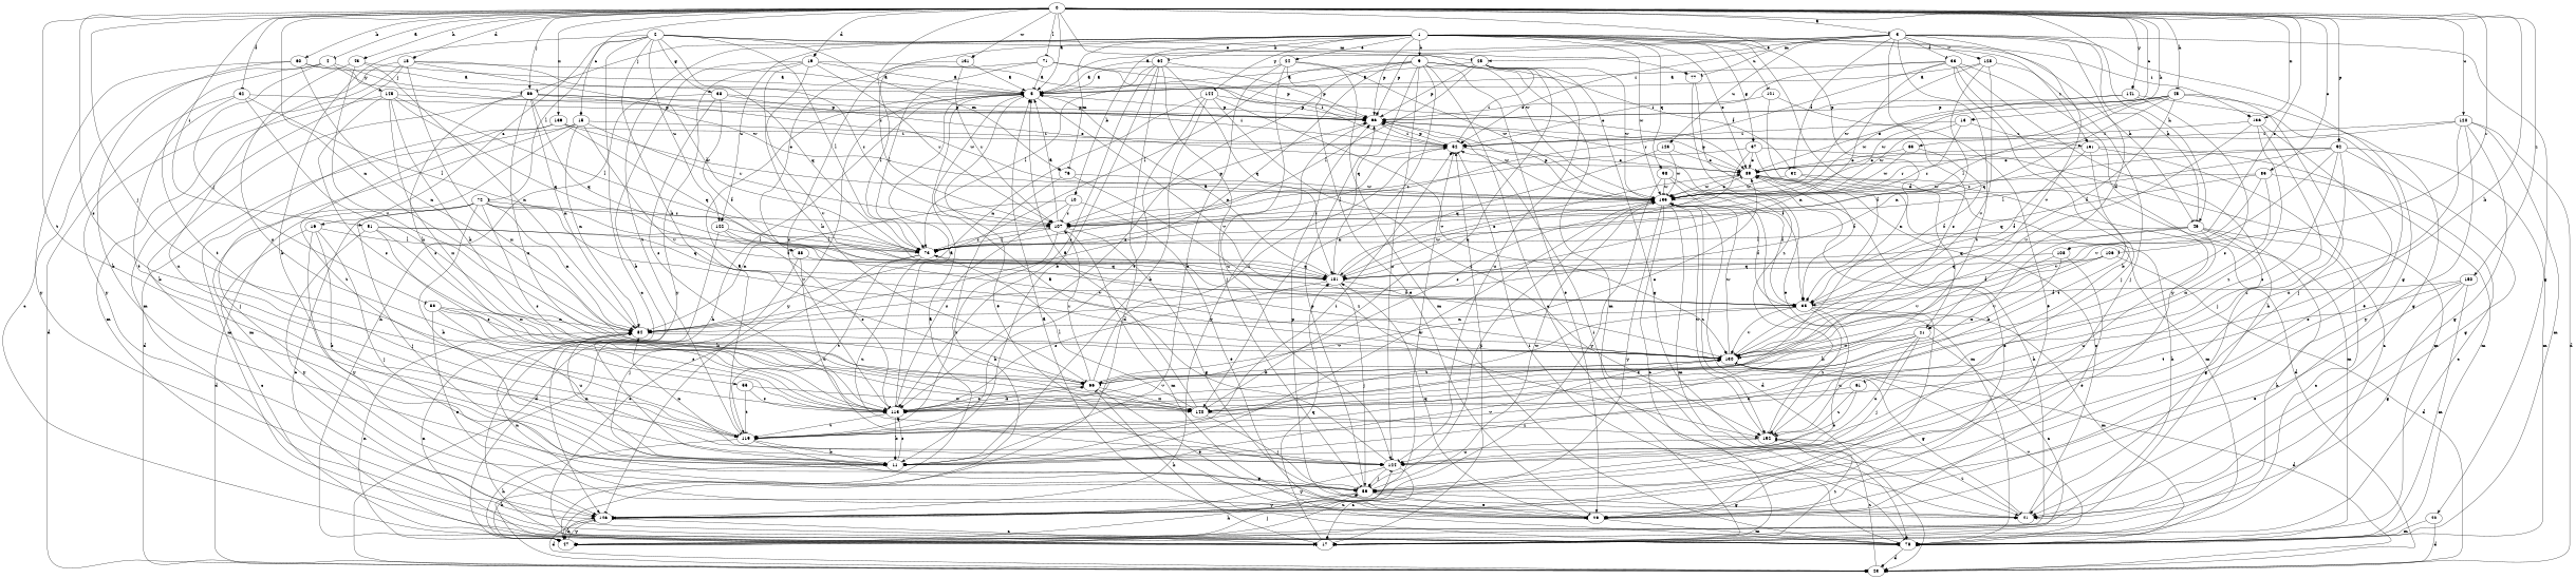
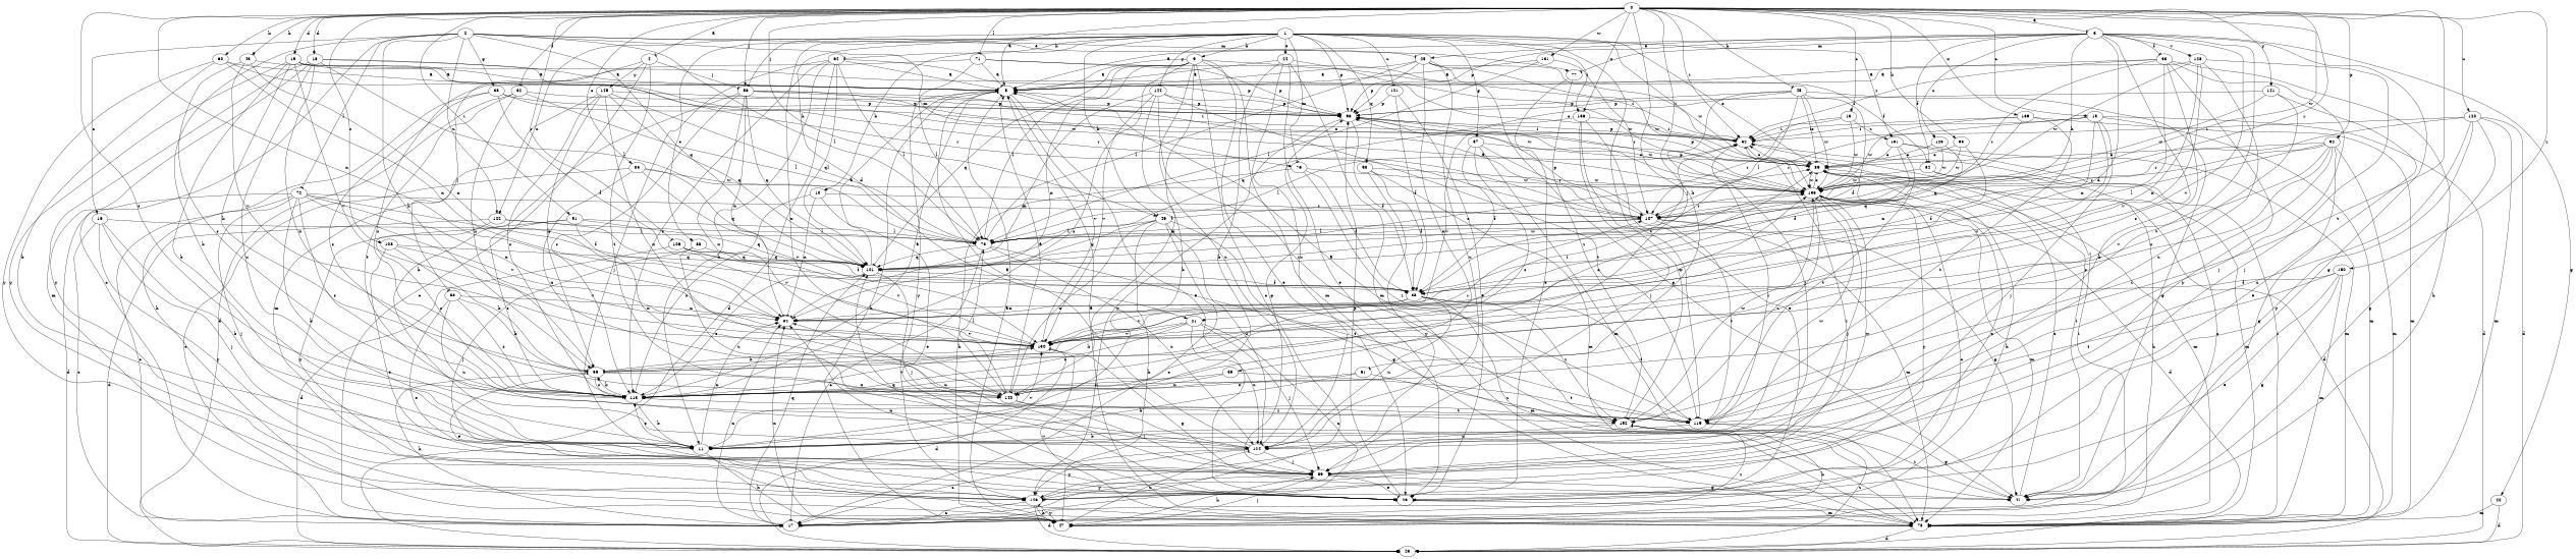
  strict digraph {
    edge [arrowhead=normal]
    0
    3
    4
    5
    13
    15
    18
    19
    32
    43
    45
    46
    51
    52
    55
    56
    60
    61
    63
    71
    84
    85
    92
    106
    107
    108
    113
    119
    120
    131
    135
    136
    139
    141
    150
    21
    96
    25
    77
    33
    34
    40
    41
    123
    128
    130
    17
    58
    145
    29
    47
    146
    151
    78
    23
    59
    140
    73
    124
    89
    11
    66
    101
    35
    152
    1
    9
    10
    24
    37
    64
    76
    88
    98
    121
    122
    144
    2
    16
    38
    72
    0 -> 3 [arrowhead=tee label=a]
    0 -> 4 [arrowhead=tee label=a]
    0 -> 5 [label=a]
    0 -> 13 [arrowhead=diamond label=c]
    0 -> 15 [arrowhead=diamond label=c]
    0 -> 18 [arrowhead=diamond label=d]
    0 -> 19 [arrowhead=diamond label=d]
    0 -> 32 [arrowhead=tee label=f]
    0 -> 43 [arrowhead=diamond label=h]
    0 -> 45 [arrowhead=tee label=h]
    0 -> 46 [label=h]
    0 -> 51 [label=i]
    0 -> 52 [arrowhead=diamond label=i]
    0 -> 55 [label=j]
    0 -> 56 [label=j]
    0 -> 60 [label=k]
    0 -> 61 [arrowhead=tee label=k]
    0 -> 63 [label=k]
    0 -> 71 [arrowhead=tee label=l]
    0 -> 84 [arrowhead=tee label=n]
    0 -> 85 [label=o]
    0 -> 92 [arrowhead=diamond label=p]
    0 -> 106 [arrowhead=tee label=r]
    0 -> 107 [arrowhead=diamond label=r]
    0 -> 108 [arrowhead=diamond label=s]
    0 -> 113 [arrowhead=tee label=s]
    0 -> 119 [label=t]
    0 -> 120 [label=u]
    0 -> 131 [arrowhead=diamond label=w]
    0 -> 135 [arrowhead=diamond label=w]
    0 -> 136 [label=x]
    0 -> 139 [label=x]
    0 -> 141 [arrowhead=diamond label=y]
    0 -> 150 [label=z]
    3 -> 5 [label=a]
    3 -> 46 [arrowhead=tee label=h]
    3 -> 113 [arrowhead=diamond label=s]
    3 -> 119 [label=t]
    3 -> 21 [arrowhead=diamond label=d]
    3 -> 96 [arrowhead=diamond label=p]
    3 -> 25 [label=e]
    3 -> 77 [arrowhead=tee label=m]
    3 -> 33 [arrowhead=tee label=f]
    3 -> 34 [arrowhead=tee label=f]
    3 -> 40 [label=g]
    3 -> 41 [label=g]
    3 -> 123 [arrowhead=diamond label=u]
    3 -> 128 [arrowhead=diamond label=v]
    3 -> 130 [arrowhead=tee label=v]
    4 -> 56 [arrowhead=tee label=j]
    4 -> 119 [label=t]
    4 -> 17 [arrowhead=tee label=c]
    4 -> 58 [arrowhead=tee label=j]
    4 -> 145 [label=y]
    5 -> 96 [arrowhead=tee label=p]
    5 -> 130 [arrowhead=tee label=v]
    5 -> 29 [arrowhead=tee label=e]
    5 -> 47 [arrowhead=diamond label=h]
    5 -> 146 [arrowhead=tee label=y]
    13 -> 52 [label=i]
    13 -> 107 [label=r]
    13 -> 135 [arrowhead=diamond label=w]
    13 -> 151 [label=z]
    15 -> 52 [arrowhead=diamond label=i]
    15 -> 84 [label=n]
    15 -> 107 [label=r]
    15 -> 130 [arrowhead=tee label=v]
    15 -> 78 [arrowhead=tee label=m]
    15 -> 23 [label=d]
    15 -> 59 [arrowhead=diamond label=j]
    18 -> 5 [arrowhead=tee label=a]
    18 -> 107 [arrowhead=tee label=r]
    18 -> 146 [arrowhead=diamond label=y]
    18 -> 78 [arrowhead=diamond label=m]
    18 -> 140 [label=x]
    18 -> 73 [label=l]
    18 -> 124 [arrowhead=diamond label=u]
    19 -> 5 [arrowhead=diamond label=a]
    19 -> 107 [label=r]
    19 -> 130 [arrowhead=tee label=v]
    19 -> 146 [label=y]
    19 -> 89 [label=o]
    19 -> 11 [arrowhead=diamond label=b]
    19 -> 66 [arrowhead=tee label=k]
    32 -> 119 [label=t]
    32 -> 96 [arrowhead=tee label=p]
    32 -> 23 [arrowhead=tee label=d]
    32 -> 73 [arrowhead=tee label=l]
    32 -> 66 [arrowhead=tee label=k]
    43 -> 5 [arrowhead=tee label=a]
    43 -> 84 [label=n]
    43 -> 113 [label=s]
    43 -> 130 [arrowhead=diamond label=v]
    45 -> 135 [label=w]
    45 -> 96 [label=p]
    45 -> 41 [arrowhead=diamond label=g]
    45 -> 59 [arrowhead=diamond label=j]
    45 -> 73 [label=l]
    45 -> 89 [arrowhead=tee label=o]
    45 -> 101 [label=q]
    45 -> 35 [arrowhead=tee label=f]
    46 -> 41 [arrowhead=diamond label=g]
    46 -> 17 [label=c]
    46 -> 47 [arrowhead=tee label=h]
    46 -> 140 [arrowhead=tee label=x]
    46 -> 73 [arrowhead=tee label=l]
    46 -> 124 [label=u]
    46 -> 101 [arrowhead=diamond label=q]
    51 -> 113 [arrowhead=tee label=s]
    51 -> 146 [arrowhead=diamond label=y]
    51 -> 140 [label=x]
    51 -> 73 [label=l]
    51 -> 101 [arrowhead=diamond label=q]
    52 -> 96 [arrowhead=diamond label=p]
    52 -> 73 [label=l]
    52 -> 89 [label=o]
    55 -> 113 [label=s]
    55 -> 119 [arrowhead=tee label=t]
    55 -> 140 [label=x]
    56 -> 52 [arrowhead=diamond label=i]
    56 -> 84 [arrowhead=tee label=n]
    56 -> 113 [label=s]
    56 -> 135 [arrowhead=tee label=w]
    56 -> 96 [label=p]
    56 -> 140 [label=x]
    56 -> 11 [label=b]
    56 -> 101 [arrowhead=diamond label=q]
    60 -> 5 [label=a]
    60 -> 84 [arrowhead=diamond label=n]
    60 -> 135 [arrowhead=tee label=w]
    60 -> 146 [arrowhead=diamond label=y]
    60 -> 11 [arrowhead=tee label=b]
    61 -> 140 [label=x]
    61 -> 11 [arrowhead=diamond label=b]
    61 -> 152 [label=z]
    63 -> 135 [label=w]
    63 -> 89 [arrowhead=diamond label=o]
    63 -> 35 [label=f]
    71 -> 5 [arrowhead=tee label=a]
    71 -> 52 [arrowhead=tee label=i]
    71 -> 113 [arrowhead=tee label=s]
    71 -> 96 [arrowhead=diamond label=p]
    71 -> 73 [arrowhead=diamond label=l]
    84 -> 130 [arrowhead=tee label=v]
    85 -> 135 [label=w]
    85 -> 130 [label=v]
    85 -> 17 [arrowhead=diamond label=c]
    85 -> 140 [arrowhead=diamond label=x]
    85 -> 101 [arrowhead=tee label=q]
    92 -> 107 [label=r]
    92 -> 113 [arrowhead=diamond label=s]
    92 -> 41 [arrowhead=diamond label=g]
    92 -> 130 [arrowhead=diamond label=v]
    92 -> 78 [arrowhead=tee label=m]
    92 -> 73 [label=l]
    92 -> 89 [arrowhead=tee label=o]
    92 -> 152 [label=z]
    106 -> 130 [arrowhead=tee label=v]
    106 -> 23 [arrowhead=tee label=d]
    106 -> 101 [arrowhead=tee label=q]
    106 -> 35 [arrowhead=tee label=f]
    107 -> 5 [label=a]
    107 -> 119 [arrowhead=tee label=t]
    107 -> 96 [arrowhead=diamond label=p]
    107 -> 41 [arrowhead=diamond label=g]
    107 -> 78 [label=m]
    107 -> 73 [arrowhead=diamond label=l]
    108 -> 130 [label=v]
    108 -> 29 [label=e]
    108 -> 66 [label=k]
    108 -> 101 [label=q]
    113 -> 5 [arrowhead=tee label=a]
    113 -> 119 [arrowhead=diamond label=t]
    113 -> 130 [label=v]
    113 -> 11 [arrowhead=diamond label=b]
    113 -> 66 [arrowhead=diamond label=k]
    119 -> 5 [arrowhead=diamond label=a]
    119 -> 41 [arrowhead=diamond label=g]
    119 -> 47 [arrowhead=tee label=h]
    119 -> 11 [label=b]
    120 -> 52 [arrowhead=diamond label=i]
    120 -> 107 [arrowhead=diamond label=r]
    120 -> 41 [arrowhead=diamond label=g]
    120 -> 146 [arrowhead=tee label=y]
    120 -> 78 [arrowhead=tee label=m]
    120 -> 23 [arrowhead=diamond label=d]
    120 -> 124 [arrowhead=diamond label=u]
    131 -> 5 [label=a]
    131 -> 107 [arrowhead=diamond label=r]
    131 -> 73 [arrowhead=diamond label=l]
    135 -> 107 [arrowhead=tee label=r]
    135 -> 96 [label=p]
    135 -> 17 [arrowhead=tee label=c]
    135 -> 146 [arrowhead=tee label=y]
    135 -> 78 [arrowhead=diamond label=m]
    135 -> 23 [label=d]
    135 -> 59 [arrowhead=tee label=j]
    135 -> 89 [arrowhead=tee label=o]
-   135 -> 35 [arrowhead=diamond label=f]
+   76 -> 35 [arrowhead=diamond label=f]
    135 -> 152 [arrowhead=diamond label=z]
    136 -> 52 [label=i]
    136 -> 130 [arrowhead=diamond label=v]
    136 -> 29 [arrowhead=diamond label=e]
    136 -> 59 [label=j]
    136 -> 152 [arrowhead=tee label=z]
    139 -> 52 [arrowhead=diamond label=i]
    139 -> 119 [arrowhead=tee label=t]
    139 -> 135 [label=w]
    139 -> 78 [arrowhead=diamond label=m]
    139 -> 101 [arrowhead=tee label=q]
    141 -> 113 [arrowhead=tee label=s]
    141 -> 135 [arrowhead=tee label=w]
    141 -> 96 [label=p]
    141 -> 29 [label=e]
    150 -> 119 [arrowhead=diamond label=t]
    150 -> 41 [label=g]
    150 -> 29 [arrowhead=tee label=e]
    150 -> 78 [label=m]
    150 -> 35 [label=f]
    21 -> 113 [arrowhead=diamond label=s]
    21 -> 130 [label=v]
    21 -> 17 [label=c]
    21 -> 59 [arrowhead=diamond label=j]
    21 -> 124 [arrowhead=diamond label=u]
    21 -> 66 [arrowhead=tee label=k]
    96 -> 52 [arrowhead=diamond label=i]
    96 -> 135 [label=w]
    96 -> 146 [label=y]
    96 -> 35 [arrowhead=diamond label=f]
    25 -> 5 [arrowhead=tee label=a]
    25 -> 52 [arrowhead=tee label=i]
    25 -> 135 [arrowhead=diamond label=w]
    25 -> 96 [label=p]
    25 -> 41 [label=g]
    25 -> 140 [arrowhead=tee label=x]
    25 -> 73 [arrowhead=tee label=l]
    25 -> 124 [arrowhead=tee label=u]
    77 -> 29 [label=e]
    77 -> 152 [arrowhead=tee label=z]
    33 -> 5 [arrowhead=diamond label=a]
    33 -> 52 [arrowhead=diamond label=i]
    33 -> 84 [arrowhead=diamond label=n]
    33 -> 107 [label=r]
    33 -> 47 [arrowhead=diamond label=h]
    33 -> 146 [label=y]
    33 -> 59 [arrowhead=tee label=j]
    33 -> 11 [arrowhead=diamond label=b]
    34 -> 135 [arrowhead=tee label=w]
    34 -> 47 [arrowhead=diamond label=h]
    34 -> 78 [arrowhead=tee label=m]
    40 -> 78 [arrowhead=tee label=m]
    40 -> 23 [label=d]
    41 -> 52 [label=i]
    41 -> 89 [label=o]
    41 -> 152 [arrowhead=tee label=z]
    123 -> 135 [arrowhead=tee label=w]
    123 -> 89 [arrowhead=diamond label=o]
    123 -> 101 [label=q]
    128 -> 5 [arrowhead=tee label=a]
    128 -> 84 [label=n]
    128 -> 135 [arrowhead=diamond label=w]
    128 -> 130 [arrowhead=tee label=v]
    128 -> 59 [arrowhead=tee label=j]
+   128 -> 124 [label=u]
    130 -> 135 [label=w]
    130 -> 41 [arrowhead=tee label=g]
    130 -> 23 [arrowhead=tee label=d]
    130 -> 66 [arrowhead=tee label=k]
    17 -> 52 [label=i]
    17 -> 84 [arrowhead=diamond label=n]
    17 -> 66 [arrowhead=tee label=k]
    17 -> 101 [arrowhead=diamond label=q]
    17 -> 152 [arrowhead=tee label=z]
    58 -> 84 [arrowhead=diamond label=n]
    58 -> 113 [arrowhead=tee label=s]
    58 -> 29 [label=e]
    58 -> 124 [label=u]
    58 -> 66 [arrowhead=tee label=k]
    145 -> 113 [label=s]
    145 -> 96 [arrowhead=tee label=p]
    145 -> 78 [arrowhead=tee label=m]
    145 -> 140 [label=x]
    145 -> 73 [arrowhead=tee label=l]
    145 -> 66 [arrowhead=diamond label=k]
    145 -> 101 [arrowhead=diamond label=q]
    29 -> 84 [label=n]
    29 -> 96 [arrowhead=diamond label=p]
    29 -> 78 [arrowhead=diamond label=m]
    29 -> 89 [arrowhead=diamond label=o]
    29 -> 101 [label=q]
    47 -> 5 [arrowhead=tee label=a]
    47 -> 84 [arrowhead=diamond label=n]
    47 -> 146 [arrowhead=tee label=y]
    47 -> 59 [arrowhead=diamond label=j]
    47 -> 124 [arrowhead=tee label=u]
    146 -> 52 [arrowhead=tee label=i]
    146 -> 17 [label=c]
    146 -> 47 [arrowhead=diamond label=h]
    146 -> 23 [arrowhead=diamond label=d]
    151 -> 119 [label=t]
    151 -> 17 [arrowhead=tee label=c]
    151 -> 78 [arrowhead=tee label=m]
    151 -> 89 [label=o]
    151 -> 35 [arrowhead=diamond label=f]
    78 -> 5 [arrowhead=diamond label=a]
    78 -> 52 [arrowhead=tee label=i]
    78 -> 130 [arrowhead=tee label=v]
    78 -> 23 [arrowhead=diamond label=d]
    23 -> 152 [arrowhead=tee label=z]
    59 -> 135 [label=w]
    59 -> 96 [label=p]
    59 -> 41 [arrowhead=diamond label=g]
    59 -> 29 [arrowhead=tee label=e]
    59 -> 47 [arrowhead=diamond label=h]
    59 -> 146 [arrowhead=tee label=y]
    140 -> 5 [label=a]
    140 -> 59 [arrowhead=tee label=j]
    140 -> 73 [label=l]
    140 -> 152 [label=z]
    73 -> 107 [arrowhead=tee label=r]
    73 -> 119 [label=t]
    73 -> 17 [arrowhead=tee label=c]
    73 -> 124 [label=u]
    73 -> 101 [label=q]
    124 -> 5 [arrowhead=tee label=a]
    124 -> 84 [label=n]
    124 -> 17 [arrowhead=diamond label=c]
    124 -> 146 [label=y]
    124 -> 59 [arrowhead=diamond label=j]
    89 -> 135 [label=w]
    89 -> 96 [label=p]
    89 -> 47 [arrowhead=diamond label=h]
    89 -> 78 [label=m]
    89 -> 23 [label=d]
    11 -> 52 [arrowhead=diamond label=i]
    11 -> 84 [arrowhead=diamond label=n]
    11 -> 113 [arrowhead=diamond label=s]
    11 -> 135 [arrowhead=tee label=w]
    11 -> 130 [arrowhead=diamond label=v]
    11 -> 47 [label=h]
    66 -> 52 [label=i]
    66 -> 107 [label=r]
    66 -> 113 [arrowhead=tee label=s]
    66 -> 29 [label=e]
    66 -> 140 [arrowhead=diamond label=x]
    66 -> 89 [label=o]
    101 -> 5 [label=a]
    101 -> 113 [label=s]
    101 -> 135 [arrowhead=diamond label=w]
    101 -> 59 [label=j]
    101 -> 89 [arrowhead=diamond label=o]
    101 -> 35 [arrowhead=diamond label=f]
    35 -> 84 [label=n]
    35 -> 119 [arrowhead=diamond label=t]
    35 -> 130 [arrowhead=diamond label=v]
    35 -> 78 [arrowhead=diamond label=m]
    35 -> 124 [label=u]
    35 -> 152 [arrowhead=diamond label=z]
    152 -> 135 [label=w]
    152 -> 124 [arrowhead=diamond label=u]
    1 -> 46 [arrowhead=tee label=h]
    1 -> 56 [arrowhead=tee label=j]
    1 -> 119 [arrowhead=tee label=t]
    1 -> 135 [label=w]
    1 -> 136 [arrowhead=diamond label=i]
    1 -> 21 [label=d]
    1 -> 96 [label=p]
    1 -> 151 [arrowhead=diamond label=z]
    1 -> 140 [arrowhead=tee label=x]
    1 -> 89 [label=o]
    1 -> 9 [label=b]
    1 -> 10 [arrowhead=diamond label=b]
    1 -> 24 [arrowhead=diamond label=e]
    1 -> 37 [arrowhead=diamond label=g]
    1 -> 64 [arrowhead=tee label=k]
    1 -> 76 [arrowhead=tee label=m]
    1 -> 88 [arrowhead=diamond label=o]
    1 -> 98 [arrowhead=diamond label=q]
    1 -> 121 [arrowhead=tee label=u]
    1 -> 122 [arrowhead=diamond label=u]
    1 -> 144 [arrowhead=tee label=y]
    9 -> 5 [arrowhead=diamond label=a]
    9 -> 84 [label=n]
    9 -> 113 [arrowhead=diamond label=s]
    9 -> 34 [arrowhead=tee label=f]
    9 -> 17 [label=c]
    9 -> 29 [label=e]
    9 -> 78 [arrowhead=tee label=m]
    9 -> 140 [label=x]
    9 -> 73 [arrowhead=tee label=l]
    9 -> 124 [arrowhead=tee label=u]
    9 -> 101 [arrowhead=tee label=q]
    10 -> 84 [arrowhead=tee label=n]
    10 -> 107 [arrowhead=tee label=r]
    10 -> 113 [arrowhead=tee label=s]
    10 -> 29 [arrowhead=tee label=e]
    24 -> 5 [arrowhead=tee label=a]
    24 -> 135 [label=w]
    24 -> 29 [arrowhead=tee label=e]
    24 -> 78 [label=m]
    24 -> 124 [label=u]
    24 -> 11 [arrowhead=diamond label=b]
    37 -> 107 [arrowhead=diamond label=r]
    37 -> 113 [arrowhead=tee label=s]
    37 -> 78 [arrowhead=diamond label=m]
    37 -> 89 [label=o]
    37 -> 35 [arrowhead=diamond label=f]
    64 -> 5 [arrowhead=tee label=a]
    64 -> 113 [arrowhead=diamond label=s]
    64 -> 96 [arrowhead=diamond label=p]
    64 -> 23 [arrowhead=diamond label=d]
    64 -> 59 [arrowhead=tee label=j]
    64 -> 73 [label=l]
    64 -> 11 [label=b]
    64 -> 101 [arrowhead=diamond label=q]
    76 -> 135 [label=w]
    76 -> 47 [label=h]
    76 -> 152 [label=z]
    88 -> 59 [label=j]
    88 -> 124 [label=u]
    88 -> 101 [arrowhead=diamond label=q]
    98 -> 135 [arrowhead=tee label=w]
    98 -> 146 [label=y]
    98 -> 78 [arrowhead=tee label=m]
    98 -> 35 [label=f]
-   121 -> 96 [arrowhead=diamond label=s]
+   121 -> 96 [arrowhead=diamond label=p]
    121 -> 29 [arrowhead=diamond label=e]
    121 -> 35 [arrowhead=diamond label=f]
    122 -> 113 [arrowhead=tee label=s]
    122 -> 130 [arrowhead=tee label=v]
    122 -> 23 [label=d]
    122 -> 73 [arrowhead=tee label=l]
    144 -> 84 [arrowhead=tee label=n]
    144 -> 119 [arrowhead=tee label=t]
    144 -> 96 [label=p]
    144 -> 130 [arrowhead=diamond label=v]
    144 -> 11 [arrowhead=tee label=b]
    144 -> 152 [arrowhead=diamond label=z]
    2 -> 25 [arrowhead=tee label=e]
    2 -> 77 [arrowhead=diamond label=m]
    2 -> 17 [label=c]
    2 -> 73 [label=l]
    2 -> 11 [label=b]
    2 -> 66 [arrowhead=diamond label=k]
    2 -> 101 [label=q]
    2 -> 76 [arrowhead=diamond label=m]
    2 -> 122 [label=u]
    2 -> 16 [label=c]
    2 -> 38 [label=g]
    2 -> 72 [arrowhead=tee label=l]
    16 -> 17 [label=c]
    16 -> 146 [label=y]
    16 -> 59 [arrowhead=tee label=j]
    16 -> 73 [label=l]
    16 -> 11 [label=b]
    38 -> 113 [label=s]
    38 -> 96 [label=p]
    38 -> 47 [arrowhead=diamond label=h]
    38 -> 89 [arrowhead=tee label=o]
    38 -> 35 [arrowhead=diamond label=f]
    72 -> 84 [label=n]
    72 -> 107 [label=r]
    72 -> 113 [label=s]
    72 -> 130 [arrowhead=tee label=v]
    72 -> 17 [label=c]
    72 -> 23 [arrowhead=diamond label=d]
    72 -> 59 [arrowhead=diamond label=j]
    72 -> 11 [arrowhead=diamond label=b]
    72 -> 35 [arrowhead=tee label=f]
  }
